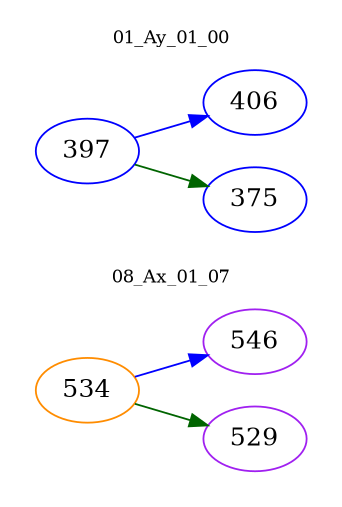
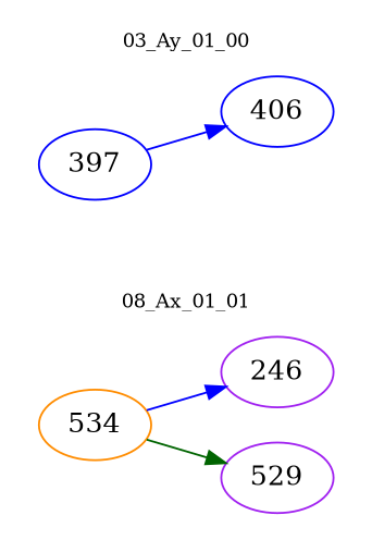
  digraph {
    rankdir=LR
    node [color=blue]
    edge [color=darkgreen style=solid]
    n1 [color=darkorange label=534]
    n2 [color=purple label=529]
-   n3 [color=purple label=546]
+   n3 [color=purple label=246]
    n4 [label=397]
-   n5 [label=375]
    n6 [label=406]
    subgraph cluster_1 {
      color=white
      fontsize=10
-     label="08_Ax_01_07"
+     label="08_Ax_01_01"
      n1
      n2
      n3
    }
    subgraph cluster_2 {
      color=white
      fontsize=10
-     label="01_Ay_01_00"
+     label="03_Ay_01_00"
      n4
-     n5
      n6
    }
    n1 -> n2
    n1 -> n3 [color=blue]
-   n4 -> n5
    n4 -> n6 [color=blue]
  }
